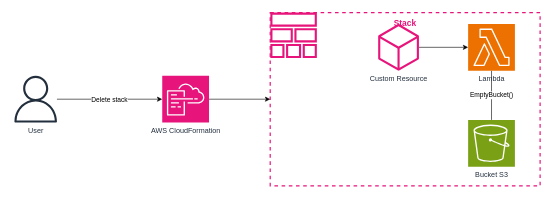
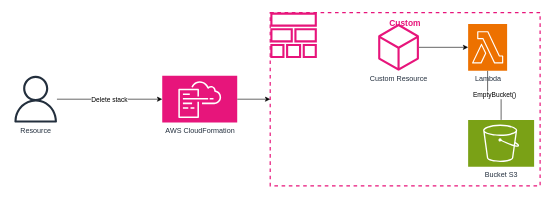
  <mxCell id="0" />
  <mxCell id="1" parent="0" />
- <mxCell id="2" value="Stack" style="outlineConnect=0;gradientColor=none;html=1;whiteSpace=wrap;fontSize=14;fontStyle=1;strokeColor=#E7157B;fillColor=none;verticalAlign=top;align=center;fontColor=#E7157B;dashed=1;spacingTop=3;strokeWidth=2;" vertex="1" parent="1"><mxGeometry x="450" y="20" width="450" height="289" as="geometry" /></mxCell>
+ <mxCell id="2" value="Custom" style="outlineConnect=0;gradientColor=none;html=1;whiteSpace=wrap;fontSize=14;fontStyle=1;strokeColor=#E7157B;fillColor=none;verticalAlign=top;align=center;fontColor=#E7157B;dashed=1;spacingTop=3;strokeWidth=2;" vertex="1" parent="1"><mxGeometry x="450" y="20" width="450" height="289" as="geometry" /></mxCell>
  <mxCell id="3" value="Delete stack" style="edgeStyle=orthogonalEdgeStyle;rounded=0;orthogonalLoop=1;jettySize=auto;html=1;" edge="1" parent="1" source="4" target="6"><mxGeometry relative="1" as="geometry" /></mxCell>
- <mxCell id="4" value="User" style="sketch=0;outlineConnect=0;fontColor=#232F3E;gradientColor=none;fillColor=#232F3D;strokeColor=none;dashed=0;verticalLabelPosition=bottom;verticalAlign=top;align=center;html=1;fontSize=12;fontStyle=0;aspect=fixed;pointerEvents=1;shape=mxgraph.aws4.user;" vertex="1" parent="1"><mxGeometry x="20" y="125.5" width="78" height="78" as="geometry" /></mxCell>
+ <mxCell id="4" value="Resource" style="sketch=0;outlineConnect=0;fontColor=#232F3E;gradientColor=none;fillColor=#232F3D;strokeColor=none;dashed=0;verticalLabelPosition=bottom;verticalAlign=top;align=center;html=1;fontSize=12;fontStyle=0;aspect=fixed;pointerEvents=1;shape=mxgraph.aws4.user;" vertex="1" parent="1"><mxGeometry x="20" y="125.5" width="78" height="78" as="geometry" /></mxCell>
  <mxCell id="5" style="edgeStyle=orthogonalEdgeStyle;rounded=0;orthogonalLoop=1;jettySize=auto;html=1;" edge="1" parent="1" source="6" target="2"><mxGeometry relative="1" as="geometry" /></mxCell>
- <mxCell id="6" value="AWS CloudFormation" style="sketch=0;points=[[0,0,0],[0.25,0,0],[0.5,0,0],[0.75,0,0],[1,0,0],[0,1,0],[0.25,1,0],[0.5,1,0],[0.75,1,0],[1,1,0],[0,0.25,0],[0,0.5,0],[0,0.75,0],[1,0.25,0],[1,0.5,0],[1,0.75,0]];points=[[0,0,0],[0.25,0,0],[0.5,0,0],[0.75,0,0],[1,0,0],[0,1,0],[0.25,1,0],[0.5,1,0],[0.75,1,0],[1,1,0],[0,0.25,0],[0,0.5,0],[0,0.75,0],[1,0.25,0],[1,0.5,0],[1,0.75,0]];outlineConnect=0;fontColor=#232F3E;fillColor=#E7157B;strokeColor=#ffffff;dashed=0;verticalLabelPosition=bottom;verticalAlign=top;align=center;html=1;fontSize=12;fontStyle=0;aspect=fixed;shape=mxgraph.aws4.resourceIcon;resIcon=mxgraph.aws4.cloudformation;" vertex="1" parent="1"><mxGeometry x="270" y="125.5" width="78" height="78" as="geometry" /></mxCell>
+ <mxCell id="6" value="AWS CloudFormation" style="sketch=0;points=[[0,0,0],[0.25,0,0],[0.5,0,0],[0.75,0,0],[1,0,0],[0,1,0],[0.25,1,0],[0.5,1,0],[0.75,1,0],[1,1,0],[0,0.25,0],[0,0.5,0],[0,0.75,0],[1,0.25,0],[1,0.5,0],[1,0.75,0]];points=[[0,0,0],[0.25,0,0],[0.5,0,0],[0.75,0,0],[1,0,0],[0,1,0],[0.25,1,0],[0.5,1,0],[0.75,1,0],[1,1,0],[0,0.25,0],[0,0.5,0],[0,0.75,0],[1,0.25,0],[1,0.5,0],[1,0.75,0]];outlineConnect=0;fontColor=#232F3E;fillColor=#E7157B;strokeColor=#ffffff;dashed=0;verticalLabelPosition=bottom;verticalAlign=top;align=center;html=1;fontSize=12;fontStyle=0;aspect=fixed;shape=mxgraph.aws4.resourceIcon;resIcon=mxgraph.aws4.cloudformation;" vertex="1" parent="1"><mxGeometry x="270" y="125.5" width="125" height="78" as="geometry" /></mxCell>
  <mxCell id="7" value="" style="sketch=0;outlineConnect=0;fontColor=#232F3E;gradientColor=none;fillColor=#E7157B;strokeColor=none;dashed=0;verticalLabelPosition=bottom;verticalAlign=top;align=center;html=1;fontSize=12;fontStyle=0;aspect=fixed;pointerEvents=1;shape=mxgraph.aws4.stack;" vertex="1" parent="1"><mxGeometry x="450" y="20" width="78" height="76" as="geometry" /></mxCell>
  <mxCell id="8" value="EmptyBucket()" style="edgeStyle=orthogonalEdgeStyle;rounded=0;orthogonalLoop=1;jettySize=auto;html=1;endArrow=none;" edge="1" parent="1" source="9" target="10"><mxGeometry relative="1" as="geometry" /></mxCell>
- <mxCell id="9" value="Lambda" style="sketch=0;points=[[0,0,0],[0.25,0,0],[0.5,0,0],[0.75,0,0],[1,0,0],[0,1,0],[0.25,1,0],[0.5,1,0],[0.75,1,0],[1,1,0],[0,0.25,0],[0,0.5,0],[0,0.75,0],[1,0.25,0],[1,0.5,0],[1,0.75,0]];outlineConnect=0;fontColor=#232F3E;fillColor=#ED7100;strokeColor=#ffffff;dashed=0;verticalLabelPosition=bottom;verticalAlign=top;align=center;html=1;fontSize=12;fontStyle=0;aspect=fixed;shape=mxgraph.aws4.resourceIcon;resIcon=mxgraph.aws4.lambda;" vertex="1" parent="1"><mxGeometry x="780" y="39" width="78" height="78" as="geometry" /></mxCell>
- <mxCell id="10" value="Bucket S3" style="sketch=0;points=[[0,0,0],[0.25,0,0],[0.5,0,0],[0.75,0,0],[1,0,0],[0,1,0],[0.25,1,0],[0.5,1,0],[0.75,1,0],[1,1,0],[0,0.25,0],[0,0.5,0],[0,0.75,0],[1,0.25,0],[1,0.5,0],[1,0.75,0]];outlineConnect=0;fontColor=#232F3E;fillColor=#7AA116;strokeColor=#ffffff;dashed=0;verticalLabelPosition=bottom;verticalAlign=top;align=center;html=1;fontSize=12;fontStyle=0;aspect=fixed;shape=mxgraph.aws4.resourceIcon;resIcon=mxgraph.aws4.s3;" vertex="1" parent="1"><mxGeometry x="780" y="199" width="78" height="78" as="geometry" /></mxCell>
+ <mxCell id="9" value="Lambda" style="sketch=0;points=[[0,0,0],[0.25,0,0],[0.5,0,0],[0.75,0,0],[1,0,0],[0,1,0],[0.25,1,0],[0.5,1,0],[0.75,1,0],[1,1,0],[0,0.25,0],[0,0.5,0],[0,0.75,0],[1,0.25,0],[1,0.5,0],[1,0.75,0]];outlineConnect=0;fontColor=#232F3E;fillColor=#ED7100;strokeColor=#ffffff;dashed=0;verticalLabelPosition=bottom;verticalAlign=top;align=center;html=1;fontSize=12;fontStyle=0;aspect=fixed;shape=mxgraph.aws4.resourceIcon;resIcon=mxgraph.aws4.lambda;" vertex="1" parent="1"><mxGeometry x="780" y="39" width="65" height="78" as="geometry" /></mxCell>
+ <mxCell id="10" value="Bucket S3" style="sketch=0;points=[[0,0,0],[0.25,0,0],[0.5,0,0],[0.75,0,0],[1,0,0],[0,1,0],[0.25,1,0],[0.5,1,0],[0.75,1,0],[1,1,0],[0,0.25,0],[0,0.5,0],[0,0.75,0],[1,0.25,0],[1,0.5,0],[1,0.75,0]];outlineConnect=0;fontColor=#232F3E;fillColor=#7AA116;strokeColor=#ffffff;dashed=0;verticalLabelPosition=bottom;verticalAlign=top;align=center;html=1;fontSize=12;fontStyle=0;aspect=fixed;shape=mxgraph.aws4.resourceIcon;resIcon=mxgraph.aws4.s3;" vertex="1" parent="1"><mxGeometry x="780" y="199" width="110" height="78" as="geometry" /></mxCell>
  <mxCell id="11" style="edgeStyle=orthogonalEdgeStyle;rounded=0;orthogonalLoop=1;jettySize=auto;html=1;" edge="1" parent="1" source="12" target="9"><mxGeometry relative="1" as="geometry" /></mxCell>
  <mxCell id="12" value="Custom Resource" style="sketch=0;outlineConnect=0;fontColor=#232F3E;gradientColor=none;fillColor=#E7157B;strokeColor=none;dashed=0;verticalLabelPosition=bottom;verticalAlign=top;align=center;html=1;fontSize=12;fontStyle=0;aspect=fixed;pointerEvents=1;shape=mxgraph.aws4.resources;" vertex="1" parent="1"><mxGeometry x="630" y="39" width="68" height="78" as="geometry" /></mxCell>
